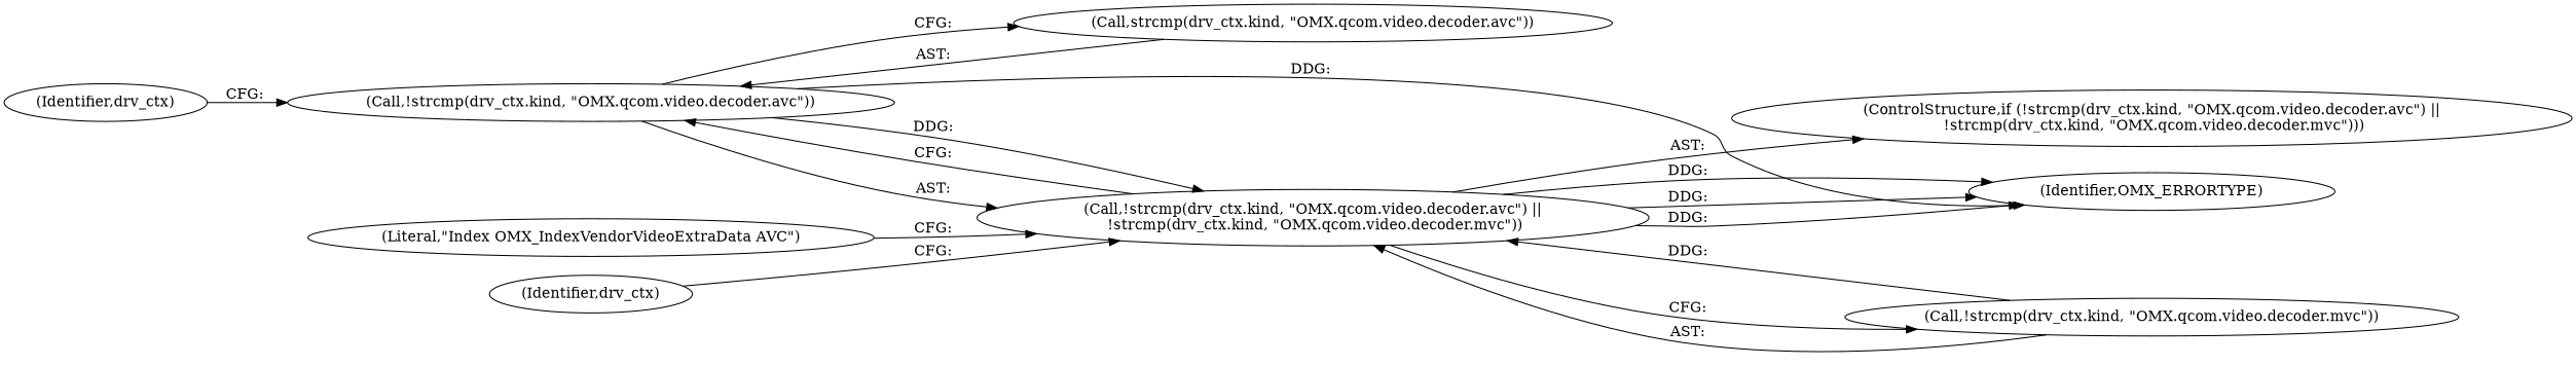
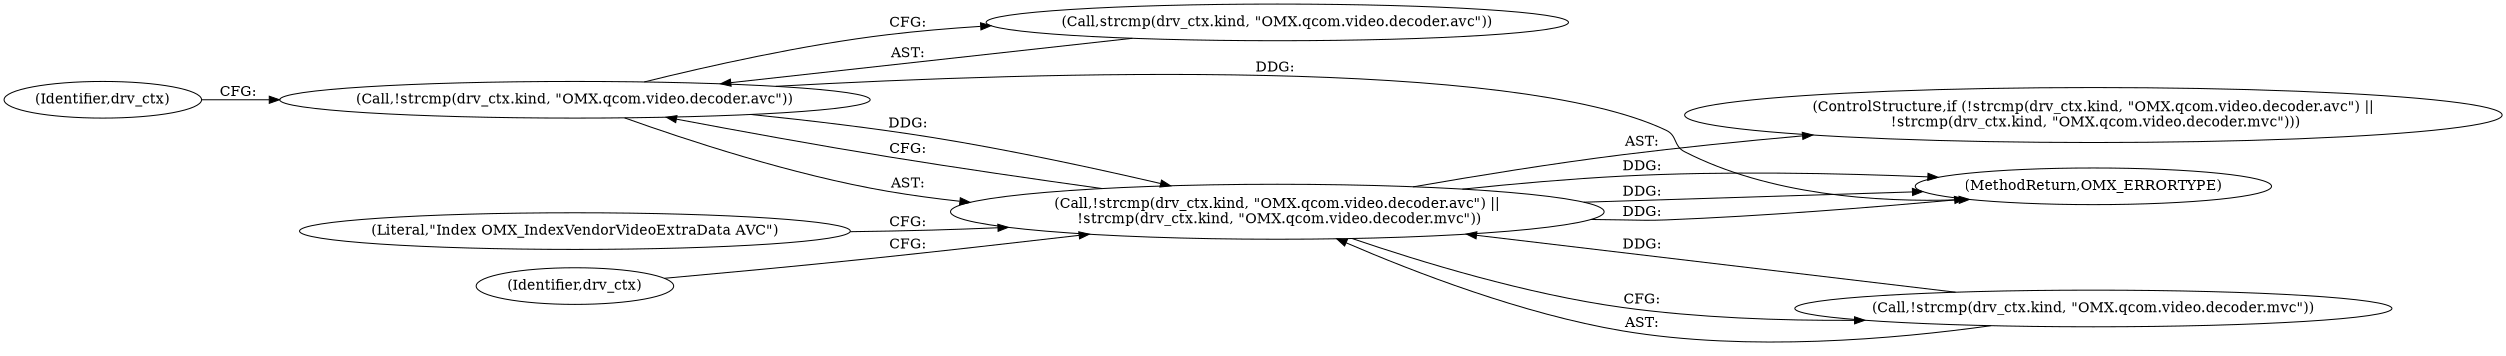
  digraph {
    rankdir=LR
    n1 [label="(Call,!strcmp(drv_ctx.kind, \"OMX.qcom.video.decoder.avc\"))"]
    n2 [label="(Call,!strcmp(drv_ctx.kind, \"OMX.qcom.video.decoder.avc\") ||\n !strcmp(drv_ctx.kind, \"OMX.qcom.video.decoder.mvc\"))"]
    n3 [label="(Call,strcmp(drv_ctx.kind, \"OMX.qcom.video.decoder.avc\"))"]
-   n4 [label="(Identifier,OMX_ERRORTYPE)"]
+   n4 [label="(MethodReturn,OMX_ERRORTYPE)"]
    n5 [label="(Call,!strcmp(drv_ctx.kind, \"OMX.qcom.video.decoder.mvc\"))"]
    n6 [label="(ControlStructure,if (!strcmp(drv_ctx.kind, \"OMX.qcom.video.decoder.avc\") ||\n !strcmp(drv_ctx.kind, \"OMX.qcom.video.decoder.mvc\")))"]
    n7 [label="(Identifier,drv_ctx)"]
    n8 [label="(Literal,\"Index OMX_IndexVendorVideoExtraData AVC\")"]
    n9 [label="(Identifier,drv_ctx)"]
    n1 -> n2 [label="AST: "]
    n1 -> n2 [label="DDG: "]
    n1 -> n3 [label="CFG: "]
    n1 -> n4 [label="DDG: "]
    n2 -> n1 [label="CFG: "]
    n2 -> n4 [label="DDG: "]
    n2 -> n4 [label="DDG: "]
    n2 -> n4 [label="DDG: "]
    n2 -> n5 [label="CFG: "]
    n2 -> n6 [label="AST: "]
    n3 -> n1 [label="AST: "]
    n5 -> n2 [label="AST: "]
    n5 -> n2 [label="DDG: "]
    n7 -> n1 [label="CFG: "]
    n8 -> n2 [label="CFG: "]
    n9 -> n2 [label="CFG: "]
  }
